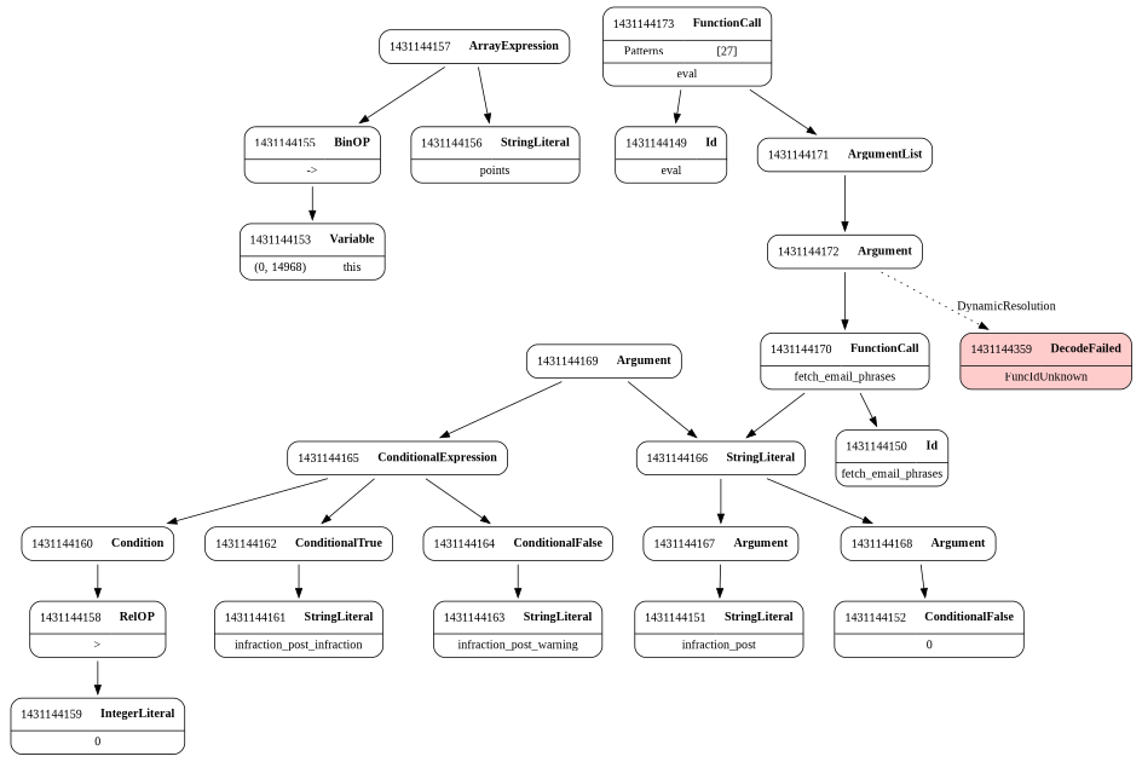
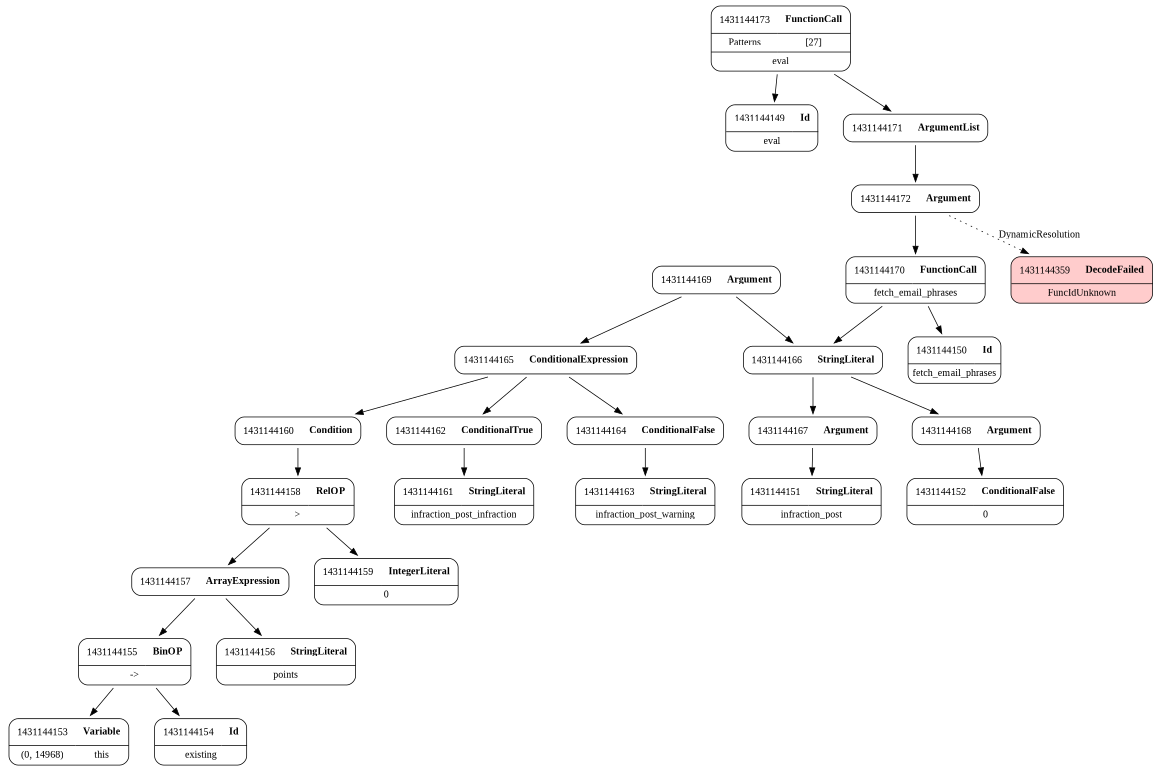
  digraph {
    fontname="Liberation Serif"
    node [fontname="Liberation Serif" shape=none]
    edge [fontname="Liberation Serif" weight=2]
    n1 [label=<<TABLE border='1' cellspacing='0' cellpadding='10' style='rounded' ><TR><TD border='0'>1431144157</TD><TD border='0'><B>ArrayExpression</B></TD></TR></TABLE>>]
    n2 [label=<<TABLE border='1' cellspacing='0' cellpadding='10' style='rounded' ><TR><TD border='0'>1431144155</TD><TD border='0'><B>BinOP</B></TD></TR><HR/><TR><TD border='0' cellpadding='5' colspan='2'>-&gt;</TD></TR></TABLE>>]
    n3 [label=<<TABLE border='1' cellspacing='0' cellpadding='10' style='rounded' ><TR><TD border='0'>1431144156</TD><TD border='0'><B>StringLiteral</B></TD></TR><HR/><TR><TD border='0' cellpadding='5' colspan='2'>points</TD></TR></TABLE>>]
    n4 [label=<<TABLE border='1' cellspacing='0' cellpadding='10' style='rounded' ><TR><TD border='0'>1431144153</TD><TD border='0'><B>Variable</B></TD></TR><HR/><TR><TD border='0' cellpadding='5'>(0, 14968)</TD><TD border='0' cellpadding='5'>this</TD></TR></TABLE>>]
+   n5 [label=<<TABLE border='1' cellspacing='0' cellpadding='10' style='rounded' ><TR><TD border='0'>1431144154</TD><TD border='0'><B>Id</B></TD></TR><HR/><TR><TD border='0' cellpadding='5' colspan='2'>existing</TD></TR></TABLE>>]
    n6 [label=<<TABLE border='1' cellspacing='0' cellpadding='10' style='rounded' ><TR><TD border='0'>1431144159</TD><TD border='0'><B>IntegerLiteral</B></TD></TR><HR/><TR><TD border='0' cellpadding='5' colspan='2'>0</TD></TR></TABLE>>]
    n7 [label=<<TABLE border='1' cellspacing='0' cellpadding='10' style='rounded' ><TR><TD border='0'>1431144158</TD><TD border='0'><B>RelOP</B></TD></TR><HR/><TR><TD border='0' cellpadding='5' colspan='2'>&gt;</TD></TR></TABLE>>]
    n8 [label=<<TABLE border='1' cellspacing='0' cellpadding='10' style='rounded' ><TR><TD border='0'>1431144152</TD><TD border='0'><B>ConditionalFalse</B></TD></TR><HR/><TR><TD border='0' cellpadding='5' colspan='2'>0</TD></TR></TABLE>>]
    n9 [label=<<TABLE border='1' cellspacing='0' cellpadding='10' style='rounded' ><TR><TD border='0'>1431144149</TD><TD border='0'><B>Id</B></TD></TR><HR/><TR><TD border='0' cellpadding='5' colspan='2'>eval</TD></TR></TABLE>>]
    n10 [label=<<TABLE border='1' cellspacing='0' cellpadding='10' style='rounded' ><TR><TD border='0'>1431144151</TD><TD border='0'><B>StringLiteral</B></TD></TR><HR/><TR><TD border='0' cellpadding='5' colspan='2'>infraction_post</TD></TR></TABLE>>]
    n11 [label=<<TABLE border='1' cellspacing='0' cellpadding='10' style='rounded' ><TR><TD border='0'>1431144150</TD><TD border='0'><B>Id</B></TD></TR><HR/><TR><TD border='0' cellpadding='5' colspan='2'>fetch_email_phrases</TD></TR></TABLE>>]
    n12 [label=<<TABLE border='1' cellspacing='0' cellpadding='10' style='rounded' ><TR><TD border='0'>1431144173</TD><TD border='0'><B>FunctionCall</B></TD></TR><HR/><TR><TD border='0' cellpadding='5'>Patterns</TD><TD border='0' cellpadding='5'>[27]</TD></TR><HR/><TR><TD border='0' cellpadding='5' colspan='2'>eval</TD></TR></TABLE>>]
    n13 [label=<<TABLE border='1' cellspacing='0' cellpadding='10' style='rounded' ><TR><TD border='0'>1431144171</TD><TD border='0'><B>ArgumentList</B></TD></TR></TABLE>>]
    n14 [label=<<TABLE border='1' cellspacing='0' cellpadding='10' style='rounded' ><TR><TD border='0'>1431144172</TD><TD border='0'><B>Argument</B></TD></TR></TABLE>>]
    n15 [label=<<TABLE border='1' cellspacing='0' cellpadding='10' style='rounded' ><TR><TD border='0'>1431144170</TD><TD border='0'><B>FunctionCall</B></TD></TR><HR/><TR><TD border='0' cellpadding='5' colspan='2'>fetch_email_phrases</TD></TR></TABLE>>]
    n16 [label=<<TABLE border='1' cellspacing='0' cellpadding='10' style='rounded' bgcolor='#FFCCCC' ><TR><TD border='0'>1431144359</TD><TD border='0'><B>DecodeFailed</B></TD></TR><HR/><TR><TD border='0' cellpadding='5' colspan='2'>FuncIdUnknown</TD></TR></TABLE>>]
    n17 [label=<<TABLE border='1' cellspacing='0' cellpadding='10' style='rounded' ><TR><TD border='0'>1431144166</TD><TD border='0'><B>StringLiteral</B></TD></TR></TABLE>>]
    n18 [label=<<TABLE border='1' cellspacing='0' cellpadding='10' style='rounded' ><TR><TD border='0'>1431144168</TD><TD border='0'><B>Argument</B></TD></TR></TABLE>>]
    n19 [label=<<TABLE border='1' cellspacing='0' cellpadding='10' style='rounded' ><TR><TD border='0'>1431144167</TD><TD border='0'><B>Argument</B></TD></TR></TABLE>>]
    n20 [label=<<TABLE border='1' cellspacing='0' cellpadding='10' style='rounded' ><TR><TD border='0'>1431144169</TD><TD border='0'><B>Argument</B></TD></TR></TABLE>>]
    n21 [label=<<TABLE border='1' cellspacing='0' cellpadding='10' style='rounded' ><TR><TD border='0'>1431144165</TD><TD border='0'><B>ConditionalExpression</B></TD></TR></TABLE>>]
    n22 [label=<<TABLE border='1' cellspacing='0' cellpadding='10' style='rounded' ><TR><TD border='0'>1431144160</TD><TD border='0'><B>Condition</B></TD></TR></TABLE>>]
    n23 [label=<<TABLE border='1' cellspacing='0' cellpadding='10' style='rounded' ><TR><TD border='0'>1431144162</TD><TD border='0'><B>ConditionalTrue</B></TD></TR></TABLE>>]
    n24 [label=<<TABLE border='1' cellspacing='0' cellpadding='10' style='rounded' ><TR><TD border='0'>1431144164</TD><TD border='0'><B>ConditionalFalse</B></TD></TR></TABLE>>]
    n25 [label=<<TABLE border='1' cellspacing='0' cellpadding='10' style='rounded' ><TR><TD border='0'>1431144161</TD><TD border='0'><B>StringLiteral</B></TD></TR><HR/><TR><TD border='0' cellpadding='5' colspan='2'>infraction_post_infraction</TD></TR></TABLE>>]
    n26 [label=<<TABLE border='1' cellspacing='0' cellpadding='10' style='rounded' ><TR><TD border='0'>1431144163</TD><TD border='0'><B>StringLiteral</B></TD></TR><HR/><TR><TD border='0' cellpadding='5' colspan='2'>infraction_post_warning</TD></TR></TABLE>>]
    n1 -> n2
    n1 -> n3
    n2 -> n4
+   n2 -> n5
+   n7 -> n1
    n7 -> n6
    n12 -> n9
    n12 -> n13
    n13 -> n14
    n14 -> n15
    n14 -> n16 [label=DynamicResolution style=dotted weight=""]
    n15 -> n11
    n15 -> n17
    n17 -> n18
    n17 -> n19
    n18 -> n8
    n19 -> n10
    n20 -> n17
    n20 -> n21
    n21 -> n22
    n21 -> n23
    n21 -> n24
    n22 -> n7
    n23 -> n25
    n24 -> n26
  }
